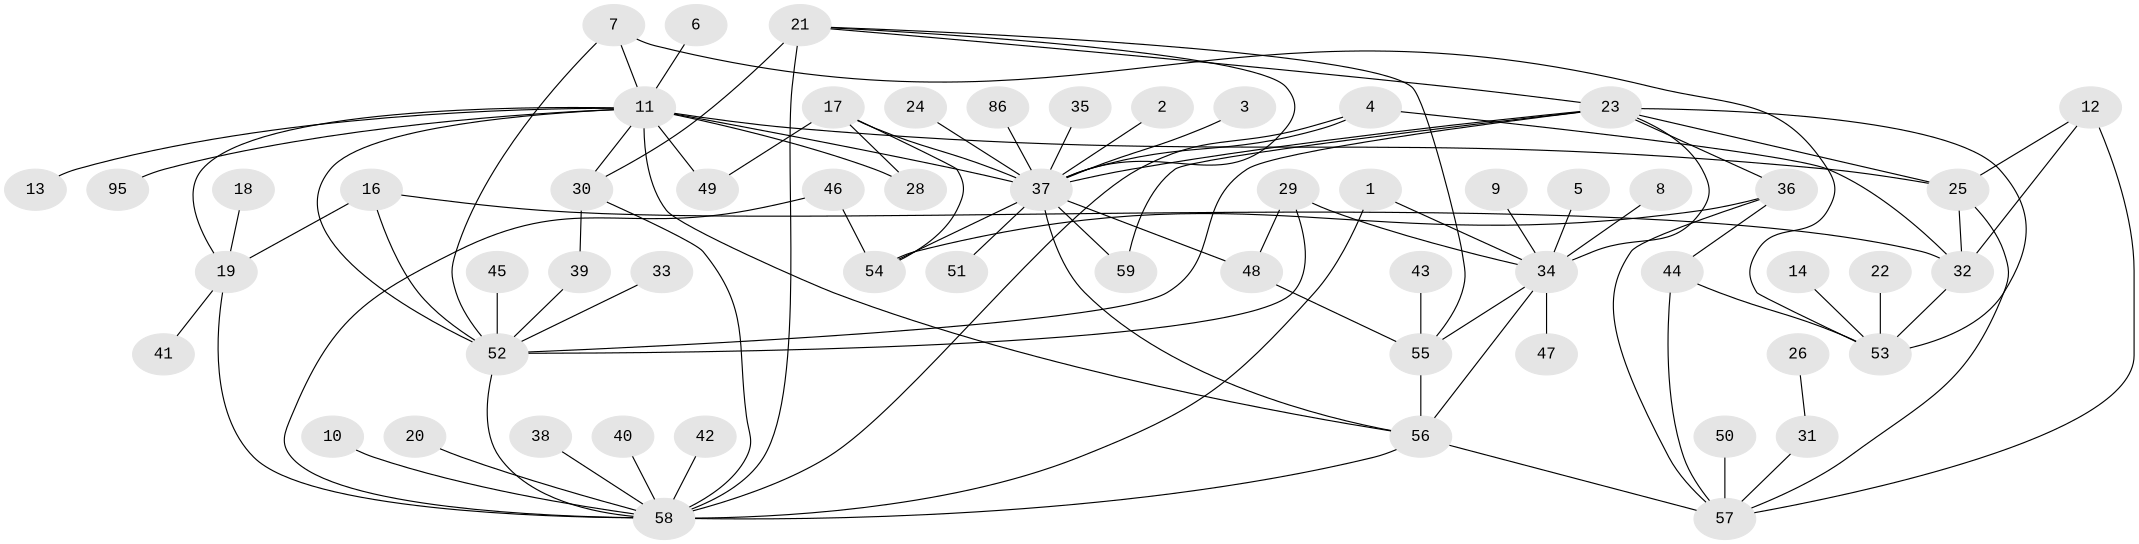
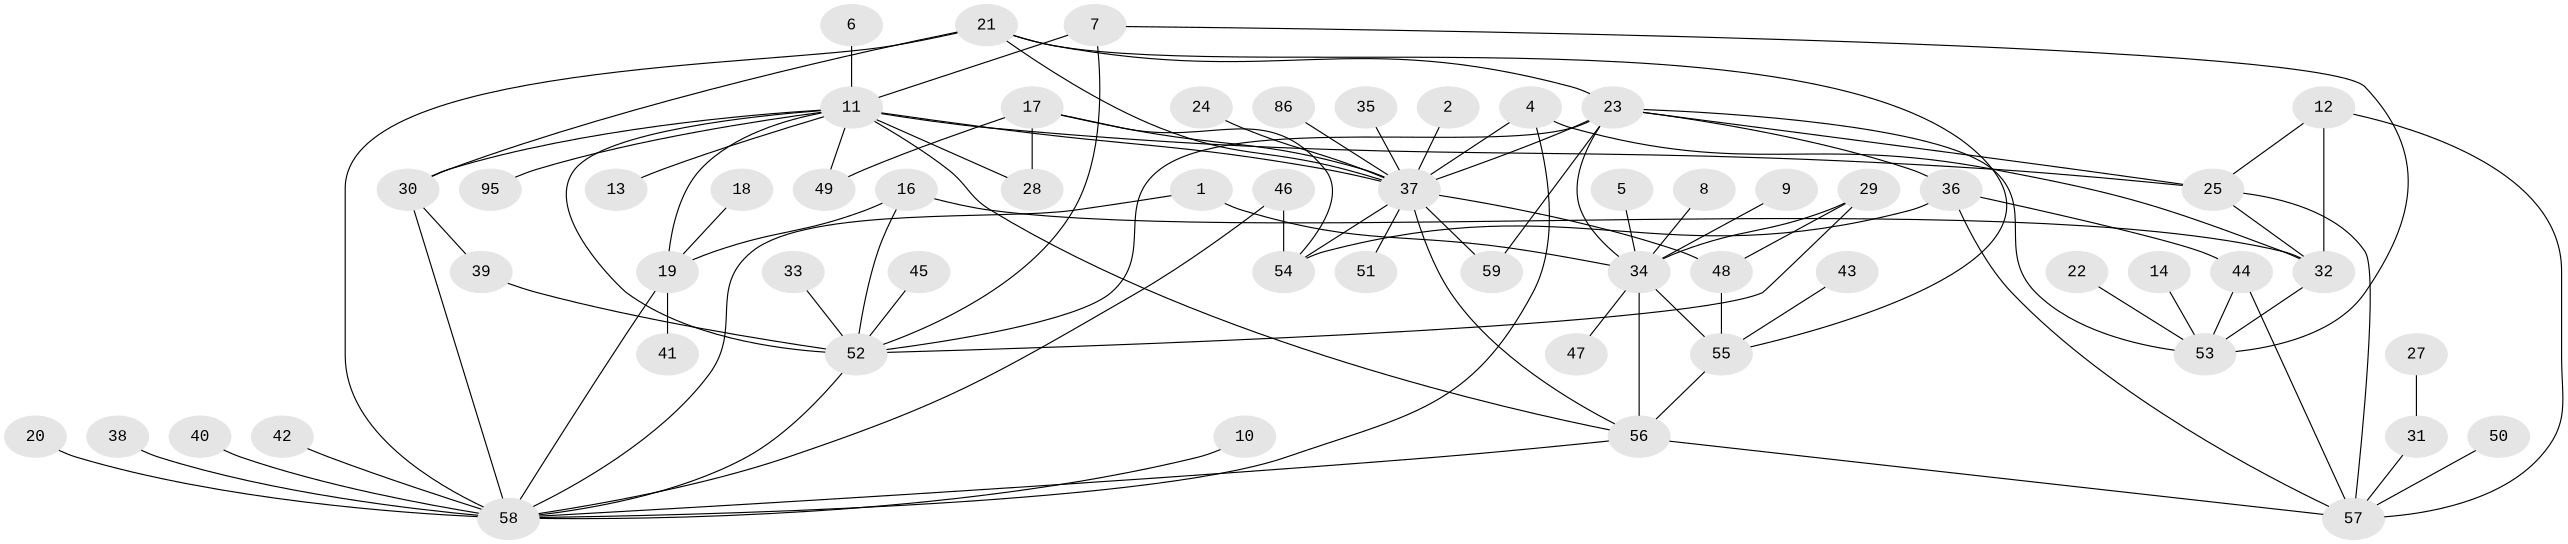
  graph {
    fontname="Liberation Mono"
    node [color=gray90 fontname="Liberation Mono" style=filled]
    edge [fontname="Liberation Mono" weight=1.0]
    1
    34
    58
    56
    55
    47
    2
    37
    54
    59
    48
    51
-   3
    4
    32
    53
    5
    6
    11
    52
    13
    n22 [label=95]
    19
    25
    28
    30
    49
    7
    8
    9
    10
    41
    57
    39
    12
    14
    16
    17
    18
    20
    21
    23
    36
    22
    44
    24
    n47 [label=86]
-   27 [label=26]
+   27
    31
    29
    33
    35
    38
    40
    42
    43
    45
    46
    50
    1 -- 34
    1 -- 58
    34 -- 56 [weight=2.0]
    34 -- 55
    34 -- 47
    56 -- 58
    56 -- 57
    55 -- 56 [weight=2.0]
    2 -- 37
    37 -- 56
    37 -- 54 [weight=2.0]
    37 -- 59
    37 -- 48
    37 -- 51
    48 -- 55
-   3 -- 37
    4 -- 58
    4 -- 37
    4 -- 32
    32 -- 53
    5 -- 34
    6 -- 11
    11 -- 56
    11 -- 37
    11 -- 52
    11 -- 13
    11 -- n22
    11 -- 19
    11 -- 25 [weight=2.0]
    11 -- 28
    11 -- 30
    11 -- 49
    52 -- 58
    19 -- 58
    19 -- 41
    25 -- 32
    25 -- 57
    30 -- 58
    30 -- 39
    7 -- 53
    7 -- 11
    7 -- 52
    8 -- 34
    9 -- 34
    10 -- 58
    39 -- 52
    12 -- 32
    12 -- 25
    12 -- 57
    14 -- 53
    16 -- 32
    16 -- 52
    16 -- 19
    17 -- 37 [weight=2.0]
    17 -- 54
    17 -- 28
    17 -- 49
    18 -- 19
    20 -- 58
    21 -- 58 [weight=2.0]
    21 -- 55 [weight=2.0]
    21 -- 37
    21 -- 30 [weight=2.0]
    21 -- 23
    23 -- 34
    23 -- 37
    23 -- 59
    23 -- 53
    23 -- 52
    23 -- 25
    23 -- 36
    36 -- 54
    36 -- 57
    36 -- 44
    22 -- 53
    44 -- 53
    44 -- 57
    24 -- 37
    n47 -- 37
    27 -- 31
    31 -- 57
    29 -- 34
    29 -- 48
    29 -- 52
    33 -- 52
    35 -- 37
    38 -- 58
    40 -- 58
    42 -- 58
    43 -- 55
    45 -- 52
    46 -- 58
    46 -- 54
    50 -- 57
  }
